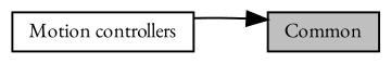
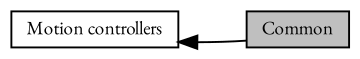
  digraph {
    rankdir=LR
    fontname="EB Garamond"
    node [color=black fontname="EB Garamond" fontsize=10 shape=box]
    n1 [height=0.2 label="Motion controllers" width=0.4]
    n2 [fillcolor=grey75 fontcolor=black height=0.2 label=Common style=filled width=0.4]
-   n2 -> n1 [dir=back fontname="EB Garamond" fontsize=10 labelfontname=Helvetica labelfontsize=10 shape=plaintext style=solid]
+   n1 -> n2 [dir=back fontname="EB Garamond" fontsize=10 labelfontname=Helvetica labelfontsize=10 shape=plaintext style=solid]
  }
